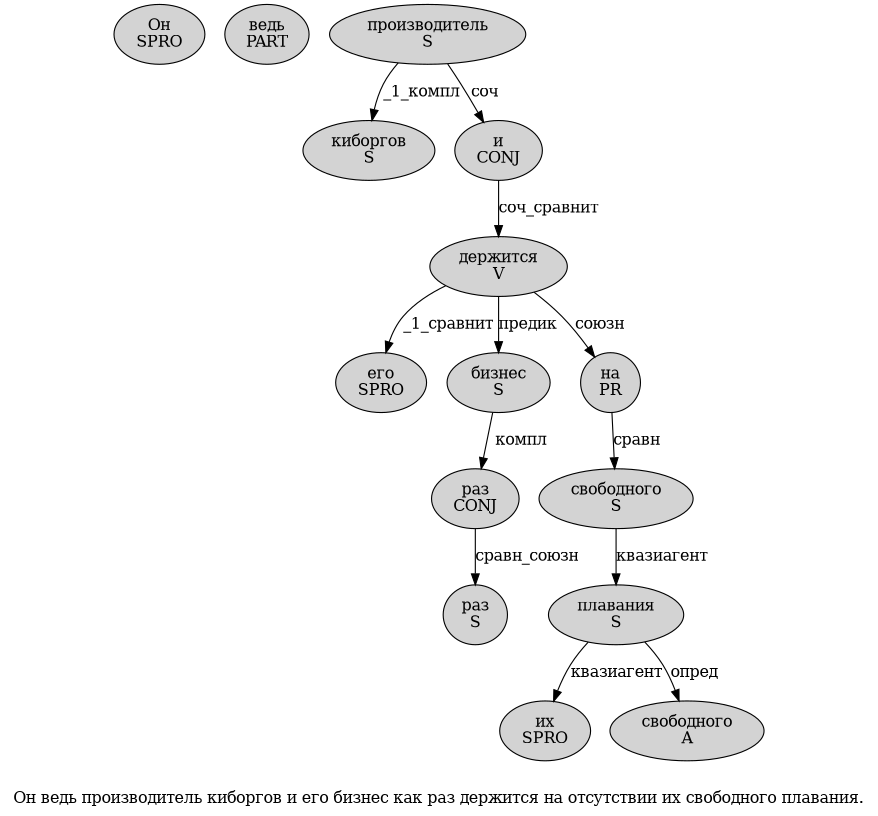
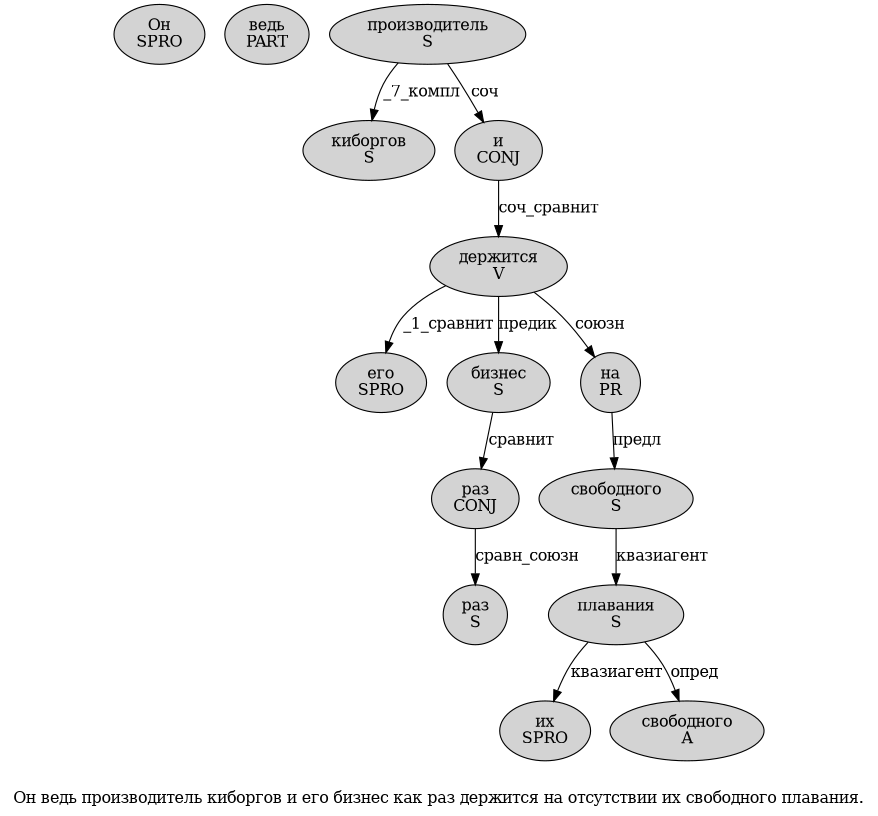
  digraph {
    label="Он ведь производитель киборгов и его бизнес как раз держится на отсутствии их свободного плавания."
    node [fillcolor=lightgray penwidth=1 shape=ellipse style=filled]
    n1 [label="Он\nSPRO"]
    n2 [label="ведь\nPART"]
    n3 [label="производитель\nS"]
    n4 [label="киборгов\nS"]
    n5 [label="и\nCONJ"]
    n6 [label="держится\nV"]
    n7 [label="его\nSPRO"]
    n8 [label="бизнес\nS"]
    n9 [label="на\nPR"]
    n10 [label="раз\nCONJ"]
    n11 [label="раз\nS"]
    n12 [label="свободного\nS"]
    n13 [label="плавания\nS"]
    n14 [label="их\nSPRO"]
    n15 [label="свободного\nA"]
-   n3 -> n4 [label="_1_компл"]
+   n3 -> n4 [label="_7_компл"]
    n3 -> n5 [label="соч"]
    n5 -> n6 [label="соч_сравнит"]
    n6 -> n7 [label="_1_сравнит"]
    n6 -> n8 [label="предик"]
    n6 -> n9 [label="союзн"]
-   n8 -> n10 [label="компл"]
-   n9 -> n12 [label="сравн"]
+   n8 -> n10 [label="сравнит"]
+   n9 -> n12 [label="предл"]
    n10 -> n11 [label="сравн_союзн"]
    n12 -> n13 [label="квазиагент"]
    n13 -> n14 [label="квазиагент"]
    n13 -> n15 [label="опред"]
  }
